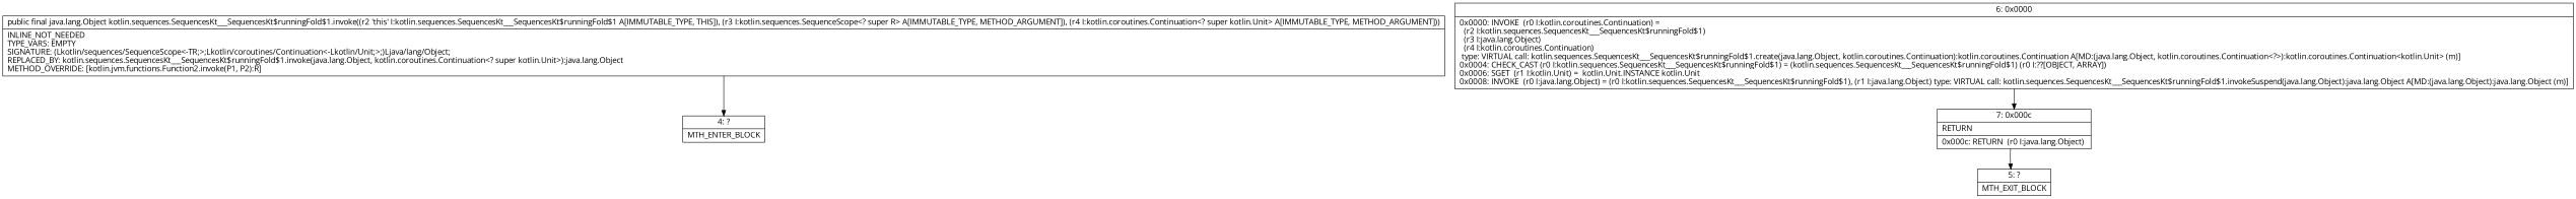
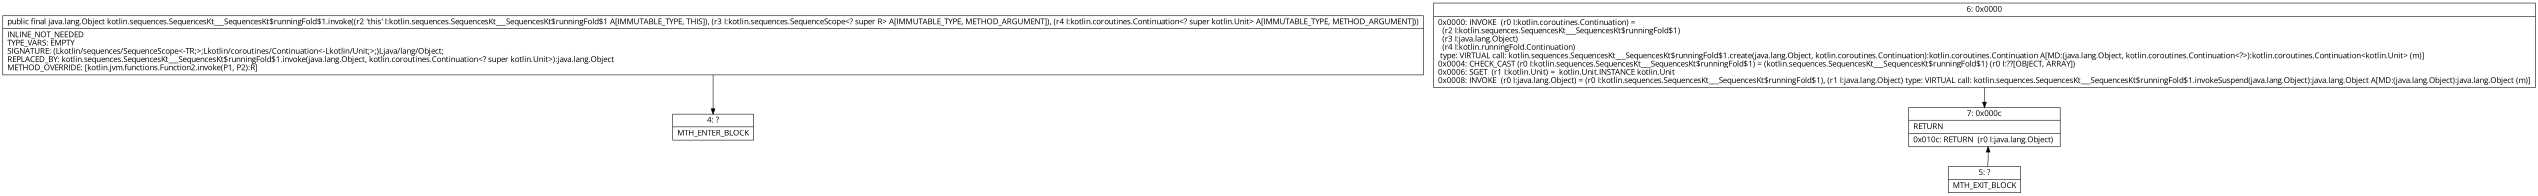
  digraph {
    fontname="Open Sans"
    node [fontname="Open Sans" shape=record]
    edge [fontname="Open Sans"]
    n1 [label="{4\:\ ?|MTH_ENTER_BLOCK\l}"]
-   n2 [label="{6\:\ 0x0000|0x0000: INVOKE  (r0 I:kotlin.coroutines.Continuation) = \l  (r2 I:kotlin.sequences.SequencesKt___SequencesKt$runningFold$1)\l  (r3 I:java.lang.Object)\l  (r4 I:kotlin.coroutines.Continuation)\l type: VIRTUAL call: kotlin.sequences.SequencesKt___SequencesKt$runningFold$1.create(java.lang.Object, kotlin.coroutines.Continuation):kotlin.coroutines.Continuation A[MD:(java.lang.Object, kotlin.coroutines.Continuation\<?\>):kotlin.coroutines.Continuation\<kotlin.Unit\> (m)]\l0x0004: CHECK_CAST (r0 I:kotlin.sequences.SequencesKt___SequencesKt$runningFold$1) = (kotlin.sequences.SequencesKt___SequencesKt$runningFold$1) (r0 I:??[OBJECT, ARRAY]) \l0x0006: SGET  (r1 I:kotlin.Unit) =  kotlin.Unit.INSTANCE kotlin.Unit \l0x0008: INVOKE  (r0 I:java.lang.Object) = (r0 I:kotlin.sequences.SequencesKt___SequencesKt$runningFold$1), (r1 I:java.lang.Object) type: VIRTUAL call: kotlin.sequences.SequencesKt___SequencesKt$runningFold$1.invokeSuspend(java.lang.Object):java.lang.Object A[MD:(java.lang.Object):java.lang.Object (m)]\l}"]
-   n3 [label="{7\:\ 0x000c|RETURN\l|0x000c: RETURN  (r0 I:java.lang.Object) \l}"]
+   n2 [label="{6\:\ 0x0000|0x0000: INVOKE  (r0 I:kotlin.coroutines.Continuation) = \l  (r2 I:kotlin.sequences.SequencesKt___SequencesKt$runningFold$1)\l  (r3 I:java.lang.Object)\l  (r4 I:kotlin.runningFold.Continuation)\l type: VIRTUAL call: kotlin.sequences.SequencesKt___SequencesKt$runningFold$1.create(java.lang.Object, kotlin.coroutines.Continuation):kotlin.coroutines.Continuation A[MD:(java.lang.Object, kotlin.coroutines.Continuation\<?\>):kotlin.coroutines.Continuation\<kotlin.Unit\> (m)]\l0x0004: CHECK_CAST (r0 I:kotlin.sequences.SequencesKt___SequencesKt$runningFold$1) = (kotlin.sequences.SequencesKt___SequencesKt$runningFold$1) (r0 I:??[OBJECT, ARRAY]) \l0x0006: SGET  (r1 I:kotlin.Unit) =  kotlin.Unit.INSTANCE kotlin.Unit \l0x0008: INVOKE  (r0 I:java.lang.Object) = (r0 I:kotlin.sequences.SequencesKt___SequencesKt$runningFold$1), (r1 I:java.lang.Object) type: VIRTUAL call: kotlin.sequences.SequencesKt___SequencesKt$runningFold$1.invokeSuspend(java.lang.Object):java.lang.Object A[MD:(java.lang.Object):java.lang.Object (m)]\l}"]
+   n3 [label="{7\:\ 0x000c|RETURN\l|0x010c: RETURN  (r0 I:java.lang.Object) \l}"]
    n4 [label="{5\:\ ?|MTH_EXIT_BLOCK\l}"]
    n5 [label="{public final java.lang.Object kotlin.sequences.SequencesKt___SequencesKt$runningFold$1.invoke((r2 'this' I:kotlin.sequences.SequencesKt___SequencesKt$runningFold$1 A[IMMUTABLE_TYPE, THIS]), (r3 I:kotlin.sequences.SequenceScope\<? super R\> A[IMMUTABLE_TYPE, METHOD_ARGUMENT]), (r4 I:kotlin.coroutines.Continuation\<? super kotlin.Unit\> A[IMMUTABLE_TYPE, METHOD_ARGUMENT]))  | INLINE_NOT_NEEDED\lTYPE_VARS: EMPTY\lSIGNATURE: (Lkotlin\/sequences\/SequenceScope\<\-TR;\>;Lkotlin\/coroutines\/Continuation\<\-Lkotlin\/Unit;\>;)Ljava\/lang\/Object;\lREPLACED_BY: kotlin.sequences.SequencesKt___SequencesKt$runningFold$1.invoke(java.lang.Object, kotlin.coroutines.Continuation\<? super kotlin.Unit\>):java.lang.Object\lMETHOD_OVERRIDE: [kotlin.jvm.functions.Function2.invoke(P1, P2):R]\l}"]
    n2 -> n3
-   n3 -> n4
+   n4 -> n3
    n5 -> n1
  }
